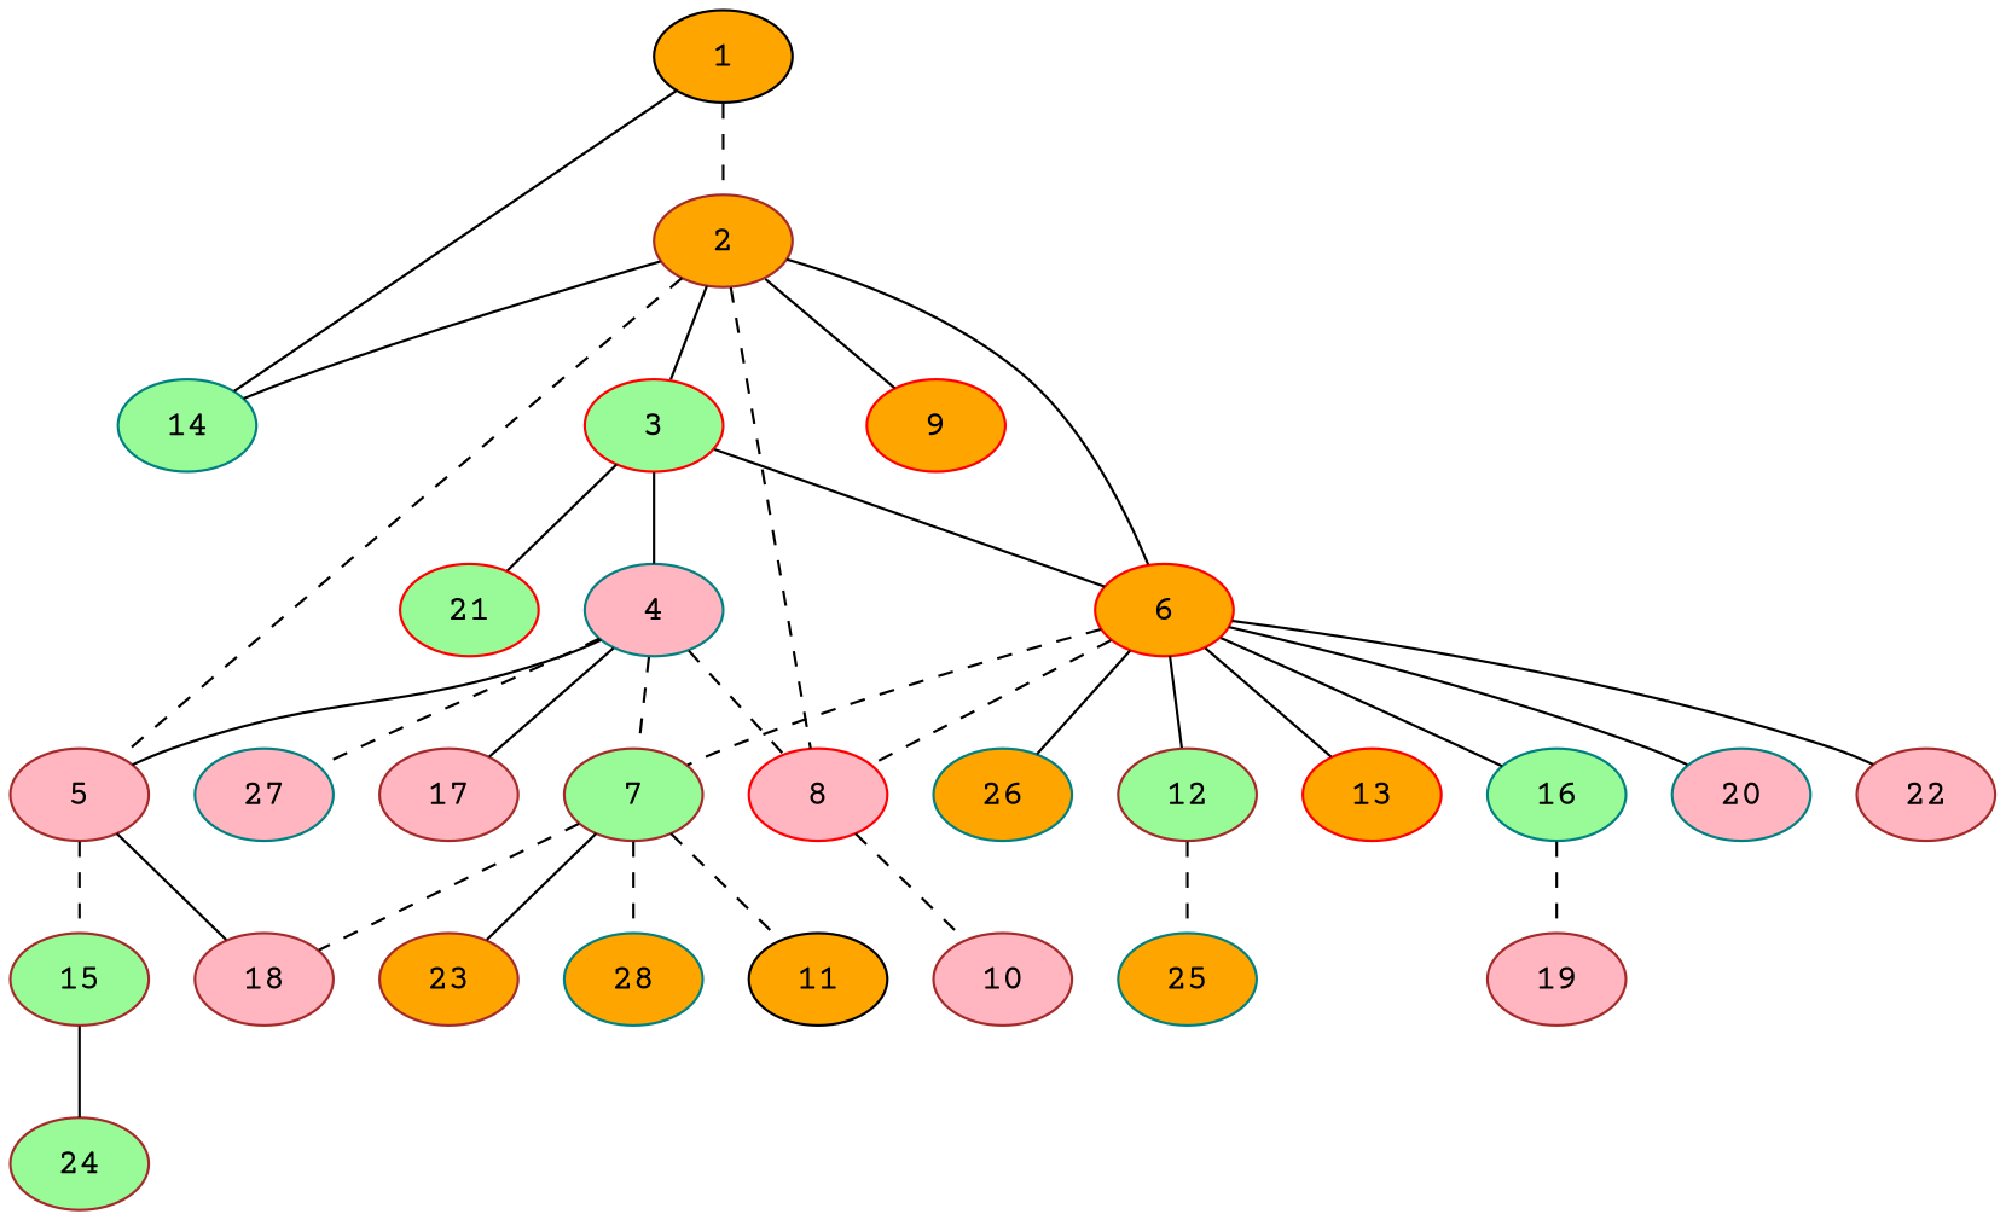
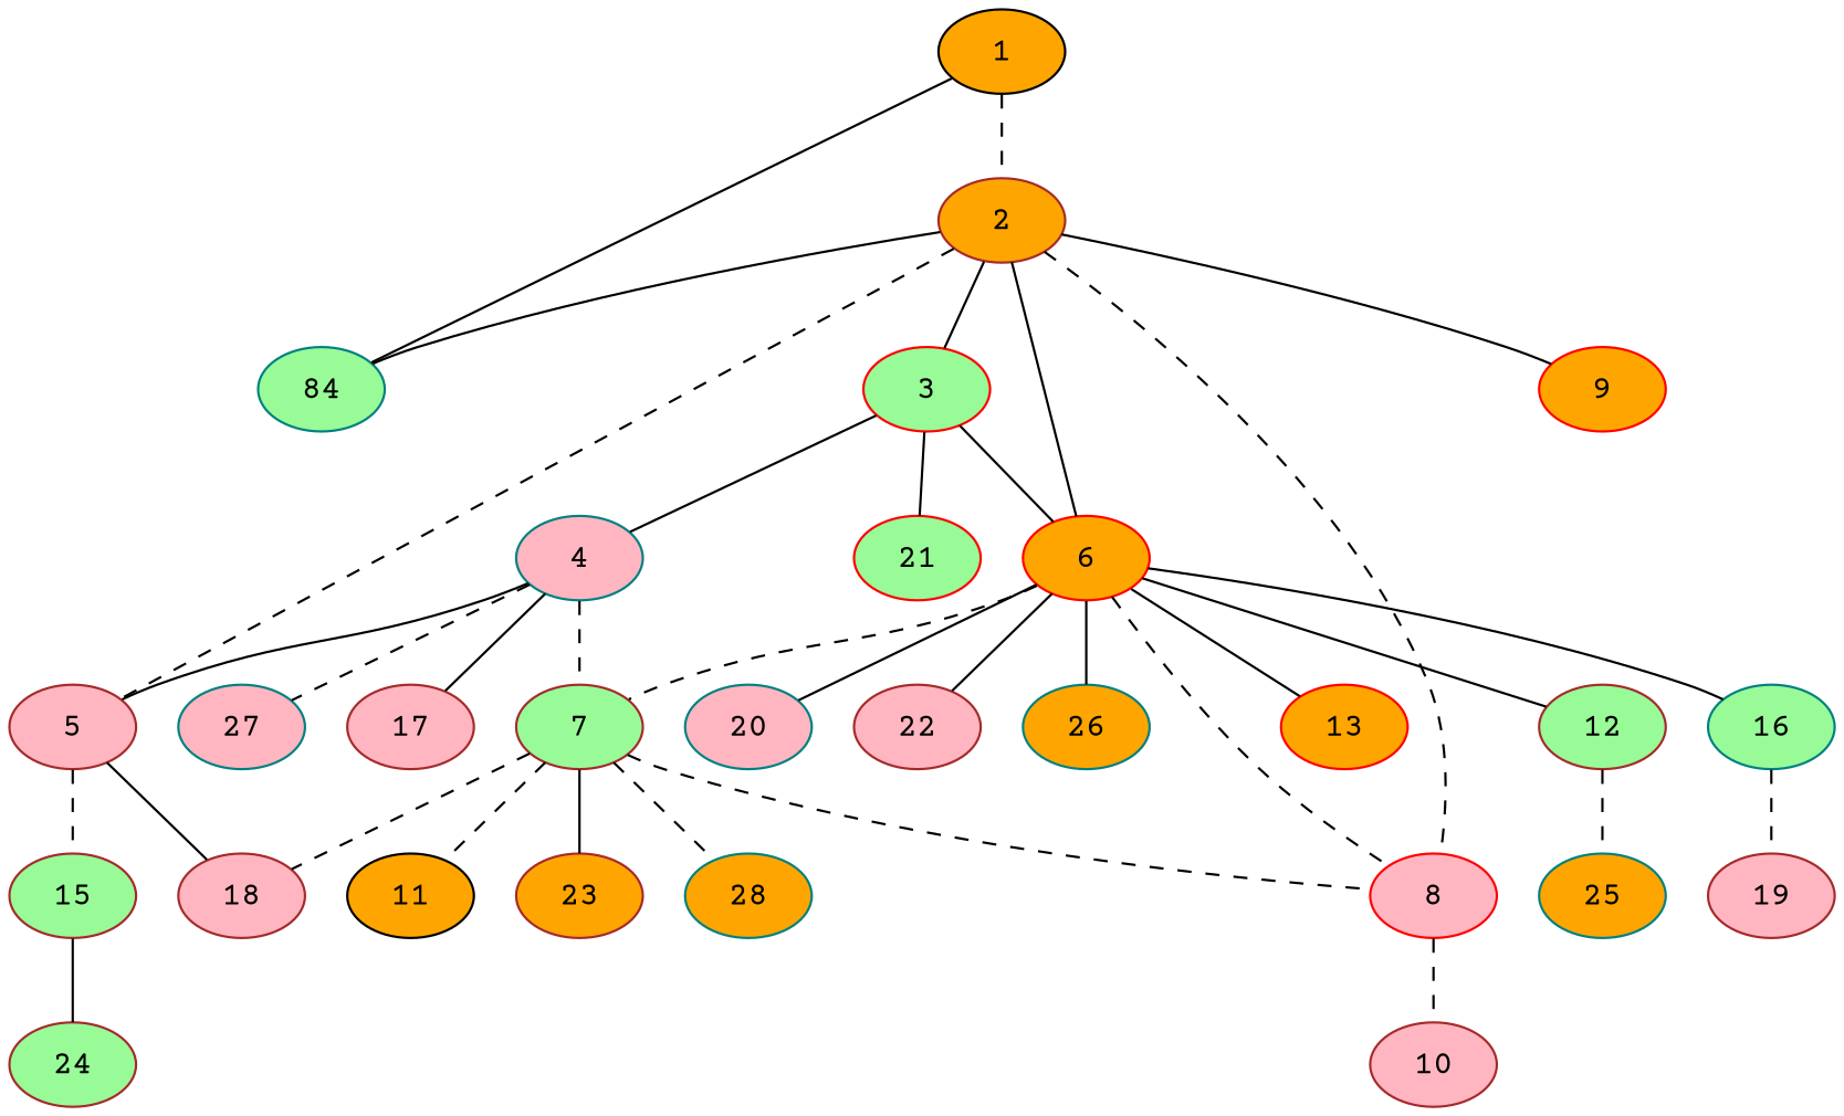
  graph {
    fontname="Courier Prime"
    node [color=brown fillcolor=orange fontname="Courier Prime" style=filled]
    edge [fontname="Courier Prime" style=solid weight=1.0]
    1 [color=black]
    2
-   14 [color=teal fillcolor=palegreen]
+   14 [color=teal fillcolor=palegreen label=84]
    3 [color=red fillcolor=palegreen]
    5 [fillcolor=lightpink]
    6 [color=red]
    8 [color=red fillcolor=lightpink]
    9 [color=red]
    4 [color=teal fillcolor=lightpink]
    21 [color=red fillcolor=palegreen]
    15 [fillcolor=palegreen]
    18 [fillcolor=lightpink]
    7 [fillcolor=palegreen]
    12 [fillcolor=palegreen]
    13 [color=red]
    16 [color=teal fillcolor=palegreen]
    20 [color=teal fillcolor=lightpink]
    22 [fillcolor=lightpink]
    26 [color=teal]
    10 [fillcolor=lightpink]
    17 [fillcolor=lightpink]
    27 [color=teal fillcolor=lightpink]
    11 [color=black]
    23
    28 [color=teal]
    24 [fillcolor=palegreen]
    25 [color=teal]
    19 [fillcolor=lightpink]
    1 -- 2 [style=dashed weight=5.0]
    1 -- 14
    2 -- 14
    2 -- 3
    2 -- 5 [style=dashed weight=2.0]
    2 -- 6
    2 -- 8 [style=dashed weight=3.0]
    2 -- 9
    3 -- 6
    3 -- 4
    3 -- 21
    5 -- 15 [style=dashed]
    5 -- 18
    6 -- 8 [style=dashed]
    6 -- 7 [style=dashed]
    6 -- 12
    6 -- 13
    6 -- 16
    6 -- 20
    6 -- 22
    6 -- 26
    8 -- 10 [style=dashed]
    4 -- 5
    4 -- 7 [style=dashed]
    4 -- 17
    4 -- 27 [style=dashed]
    15 -- 24
-   4 -- 8 [style=dashed]
+   7 -- 8 [style=dashed]
    7 -- 18 [style=dashed]
    7 -- 11 [style=dashed]
    7 -- 23
    7 -- 28 [style=dashed]
    12 -- 25 [style=dashed]
    16 -- 19 [style=dashed]
  }
